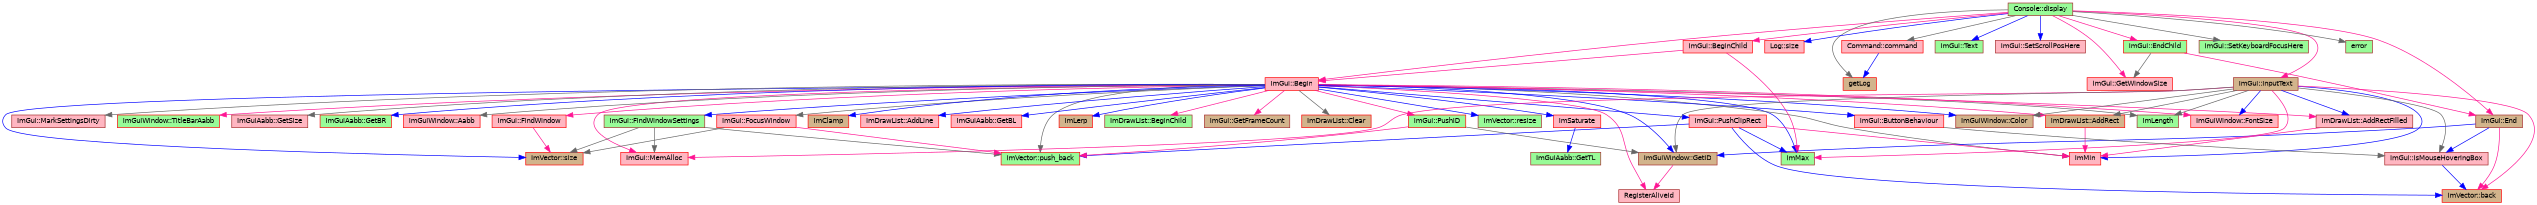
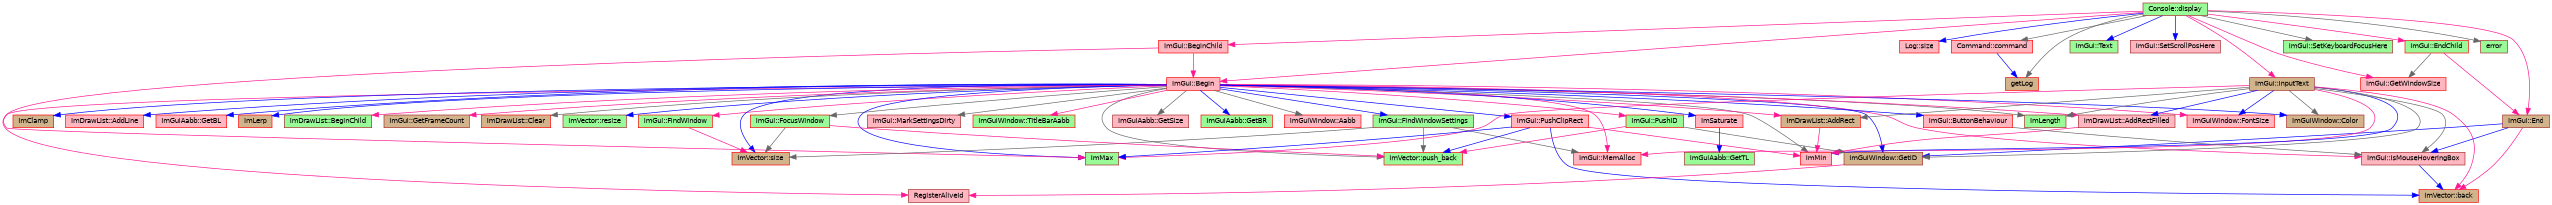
  digraph {
    rankdir=TB
    node [color=red fillcolor=lightpink fontname=Helvetica fontsize=10 shape=record style=filled]
    edge [color=deeppink fontname=Helvetica fontsize=10 labelfontname=Helvetica labelfontsize=10 style=solid]
    n1 [color=brown fillcolor=palegreen fontcolor=black height=0.2 label="Console::display" width=0.4]
    n2 [height=0.2 label="ImGui::Begin" width=0.4]
    n3 [fillcolor=tan height=0.2 label=getLog width=0.4]
    n4 [height=0.2 label="Log::size" width=0.4]
    n5 [height=0.2 label="ImGui::BeginChild" width=0.4]
    n6 [height=0.2 label="ImGui::GetWindowSize" width=0.4]
    n7 [color=brown fillcolor=palegreen height=0.2 label="ImGui::Text" width=0.4]
    n8 [color=brown height=0.2 label="ImGui::SetScrollPosHere" width=0.4]
    n9 [fillcolor=palegreen height=0.2 label="ImGui::EndChild" width=0.4]
    n10 [color=brown fillcolor=tan height=0.2 label="ImGui::End" width=0.4]
    n11 [color=brown fillcolor=palegreen height=0.2 label="ImGui::SetKeyboardFocusHere" width=0.4]
    n12 [color=brown fillcolor=tan height=0.2 label="ImGui::InputText" width=0.4]
    n13 [color=brown fillcolor=palegreen height=0.2 label=error width=0.4]
    n14 [height=0.2 label="Command::command" width=0.4]
-   n15 [height=0.2 label="ImGui::FindWindow" width=0.4]
+   n15 [fillcolor=palegreen height=0.2 label="ImGui::FindWindow" width=0.4]
    n16 [fillcolor=tan height=0.2 label="ImVector::size" width=0.4]
    n17 [height=0.2 label="ImGui::MemAlloc" width=0.4]
    n18 [color=brown fillcolor=palegreen height=0.2 label="ImGui::FindWindowSettings" width=0.4]
    n19 [fillcolor=palegreen height=0.2 label="ImVector::push_back" width=0.4]
    n20 [color=brown fillcolor=palegreen height=0.2 label=ImLength width=0.4]
    n21 [color=brown fillcolor=tan height=0.2 label="ImGui::GetFrameCount" width=0.4]
    n22 [fillcolor=tan height=0.2 label="ImDrawList::Clear" width=0.4]
-   n23 [height=0.2 label="ImGui::FocusWindow" width=0.4]
+   n23 [fillcolor=palegreen height=0.2 label="ImGui::FocusWindow" width=0.4]
    n24 [color=brown fillcolor=palegreen height=0.2 label="ImVector::resize" width=0.4]
    n25 [height=0.2 label="ImGui::PushClipRect" width=0.4]
    n26 [color=brown fillcolor=palegreen height=0.2 label=ImMax width=0.4]
    n27 [height=0.2 label=ImMin width=0.4]
    n28 [fillcolor=palegreen height=0.2 label="ImGui::PushID" width=0.4]
    n29 [color=brown fillcolor=tan height=0.2 label="ImGuiWindow::GetID" width=0.4]
    n30 [color=brown height=0.2 label=RegisterAliveId width=0.4]
    n31 [color=brown height=0.2 label="ImGui::MarkSettingsDirty" width=0.4]
    n32 [height=0.2 label="ImGuiWindow::FontSize" width=0.4]
    n33 [fillcolor=palegreen height=0.2 label="ImGuiWindow::TitleBarAabb" width=0.4]
    n34 [color=brown height=0.2 label="ImGui::IsMouseHoveringBox" width=0.4]
    n35 [color=brown height=0.2 label="ImGuiAabb::GetSize" width=0.4]
    n36 [color=brown height=0.2 label="ImDrawList::AddRectFilled" width=0.4]
    n37 [fillcolor=palegreen height=0.2 label="ImGuiAabb::GetBR" width=0.4]
    n38 [color=brown fillcolor=tan height=0.2 label="ImGuiWindow::Color" width=0.4]
    n39 [fillcolor=tan height=0.2 label="ImDrawList::AddRect" width=0.4]
    n40 [height=0.2 label="ImGuiWindow::Aabb" width=0.4]
    n41 [height=0.2 label="ImGui::ButtonBehaviour" width=0.4]
    n42 [fillcolor=tan height=0.2 label=ImClamp width=0.4]
    n43 [height=0.2 label="ImDrawList::AddLine" width=0.4]
    n44 [height=0.2 label="ImGuiAabb::GetBL" width=0.4]
    n45 [height=0.2 label=ImSaturate width=0.4]
    n46 [fillcolor=tan height=0.2 label=ImLerp width=0.4]
    n47 [color=brown fillcolor=palegreen height=0.2 label="ImDrawList::BeginChild" width=0.4]
    n48 [fillcolor=tan height=0.2 label="ImVector::back" width=0.4]
    n49 [color=brown fillcolor=palegreen height=0.2 label="ImGuiAabb::GetTL" width=0.4]
    n1 -> n2
    n1 -> n3 [color=gray40]
    n1 -> n4 [color=blue]
    n1 -> n5
    n1 -> n6
    n1 -> n7 [color=blue]
    n1 -> n8 [color=blue]
    n1 -> n9
    n1 -> n10
    n1 -> n11 [color=gray40]
    n1 -> n12
    n1 -> n13 [color=gray40]
    n1 -> n14 [color=gray40]
    n2 -> n15
    n2 -> n16 [color=blue]
    n2 -> n17
    n2 -> n18 [color=blue]
    n2 -> n19 [color=gray40]
    n2 -> n20 [color=gray40]
    n2 -> n21
    n2 -> n22 [color=gray40]
    n2 -> n23 [color=gray40]
    n2 -> n24 [color=blue]
    n2 -> n25 [color=blue]
    n2 -> n26 [color=blue]
    n2 -> n27 [color=gray40]
    n2 -> n28
    n2 -> n29 [color=blue]
    n2 -> n30
    n2 -> n31 [color=gray40]
    n2 -> n32
    n2 -> n33
+   n2 -> n34
    n2 -> n35 [color=gray40]
    n2 -> n36
    n2 -> n37 [color=blue]
    n2 -> n38 [color=blue]
    n2 -> n39
    n2 -> n40 [color=gray40]
    n2 -> n41 [color=blue]
    n2 -> n42 [color=blue]
    n2 -> n43 [color=blue]
    n2 -> n44 [color=blue]
    n2 -> n45 [color=blue]
    n2 -> n46 [color=blue]
    n2 -> n47
    n5 -> n2
    n5 -> n26
    n9 -> n6 [color=gray40]
    n9 -> n10
    n10 -> n29 [color=blue]
    n10 -> n34 [color=blue]
    n10 -> n48
    n12 -> n17
    n12 -> n20 [color=gray40]
    n12 -> n26
    n12 -> n27 [color=blue]
    n12 -> n29 [color=gray40]
    n12 -> n32 [color=blue]
    n12 -> n34 [color=gray40]
    n12 -> n36 [color=blue]
    n12 -> n38 [color=gray40]
    n12 -> n39 [color=gray40]
    n12 -> n48
    n14 -> n3 [color=blue]
    n15 -> n16
    n18 -> n16 [color=gray40]
    n18 -> n17 [color=gray40]
    n18 -> n19 [color=gray40]
    n23 -> n16 [color=gray40]
    n23 -> n19
    n25 -> n19 [color=blue]
    n25 -> n26 [color=blue]
    n25 -> n27
    n25 -> n48 [color=blue]
    n28 -> n19
    n28 -> n29 [color=gray40]
    n29 -> n30
    n34 -> n48 [color=blue]
    n36 -> n27
    n39 -> n27
    n41 -> n34 [color=gray40]
    n45 -> n49 [color=blue]
  }
